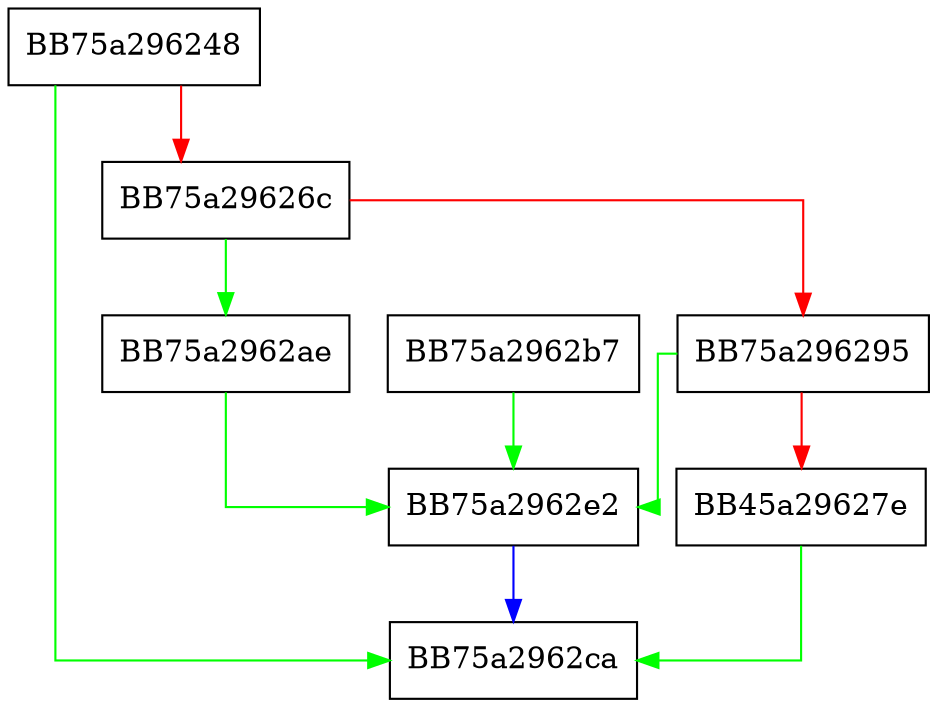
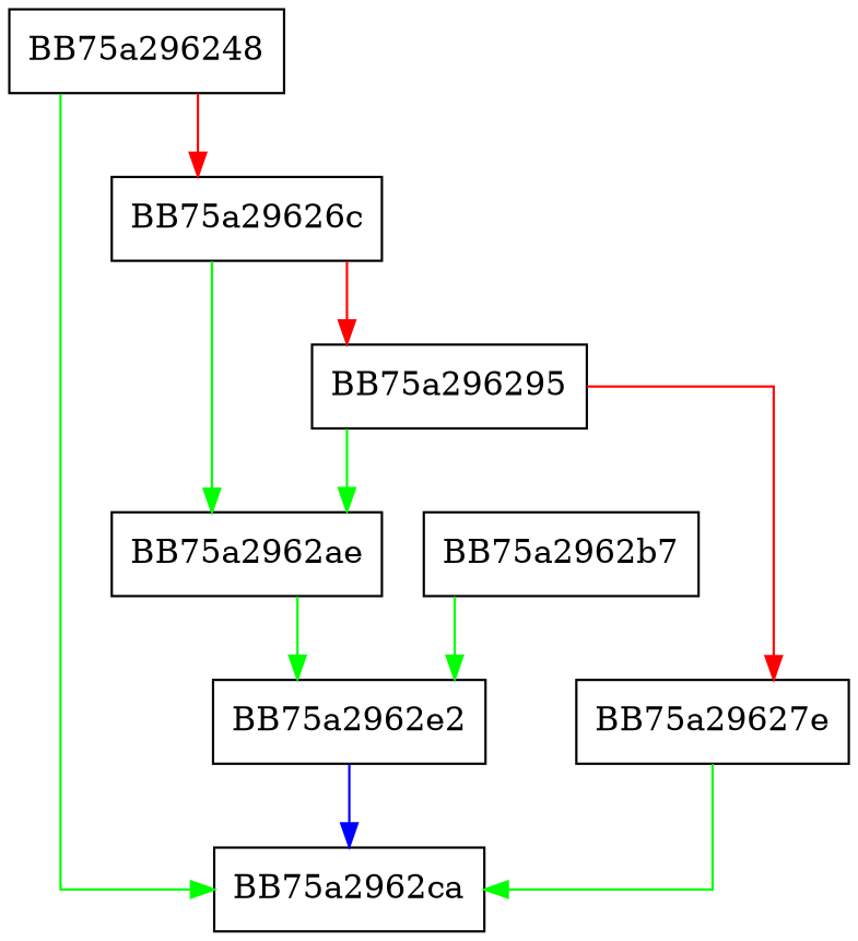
  digraph {
    splines=ortho
    node [shape=box]
    edge [color=green]
    BB75a296248
    BB75a2962ca
    BB75a29626c
    BB75a2962ae
    n5 [label=BB75a296295]
    BB75a2962e2
-   BB75a29627e [label=BB45a29627e]
+   BB75a29627e
    BB75a2962b7
    BB75a296248 -> BB75a2962ca
    BB75a296248 -> BB75a29626c [color=red]
    BB75a29626c -> BB75a2962ae
    BB75a29626c -> n5 [color=red]
    BB75a2962ae -> BB75a2962e2
-   n5 -> BB75a2962e2
+   n5 -> BB75a2962ae
    n5 -> BB75a29627e [color=red]
    BB75a2962e2 -> BB75a2962ca [color=blue]
    BB75a29627e -> BB75a2962ca
    BB75a2962b7 -> BB75a2962e2
  }
